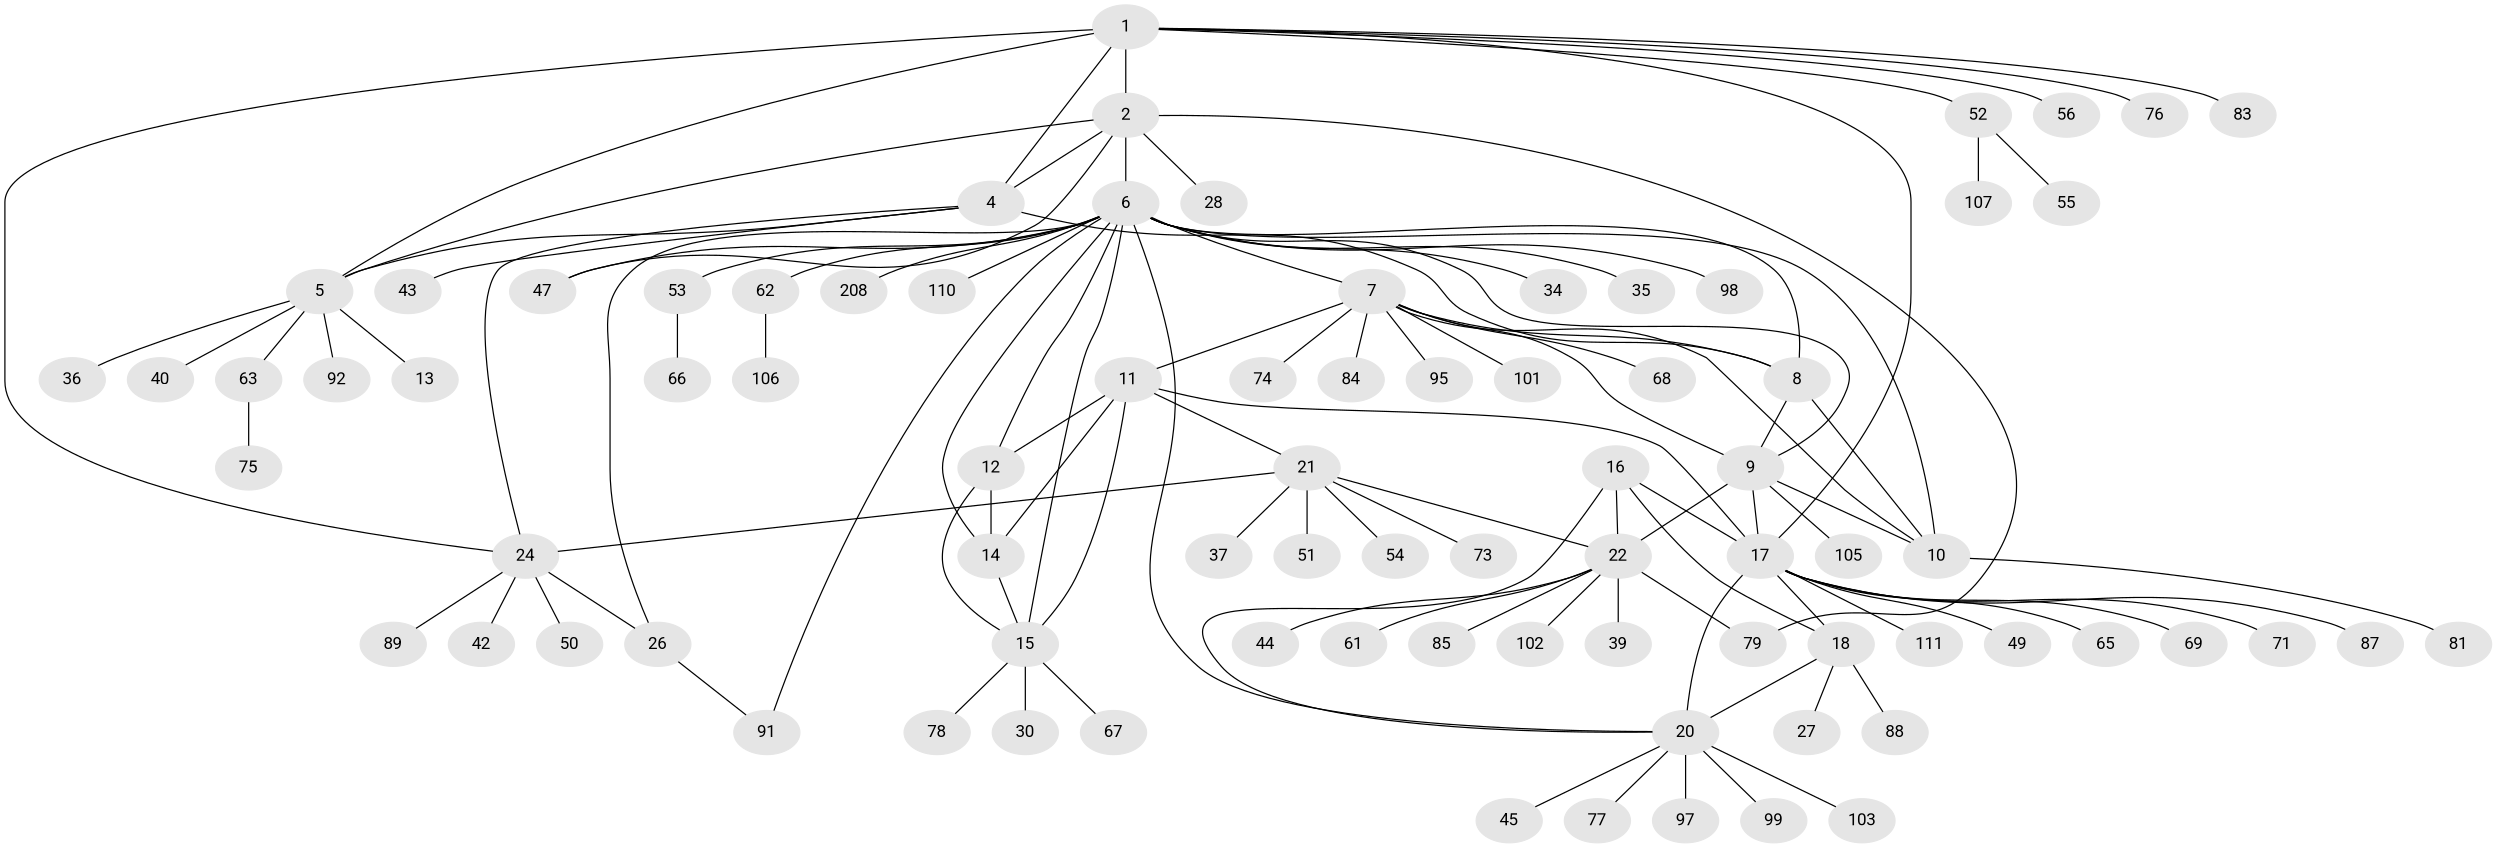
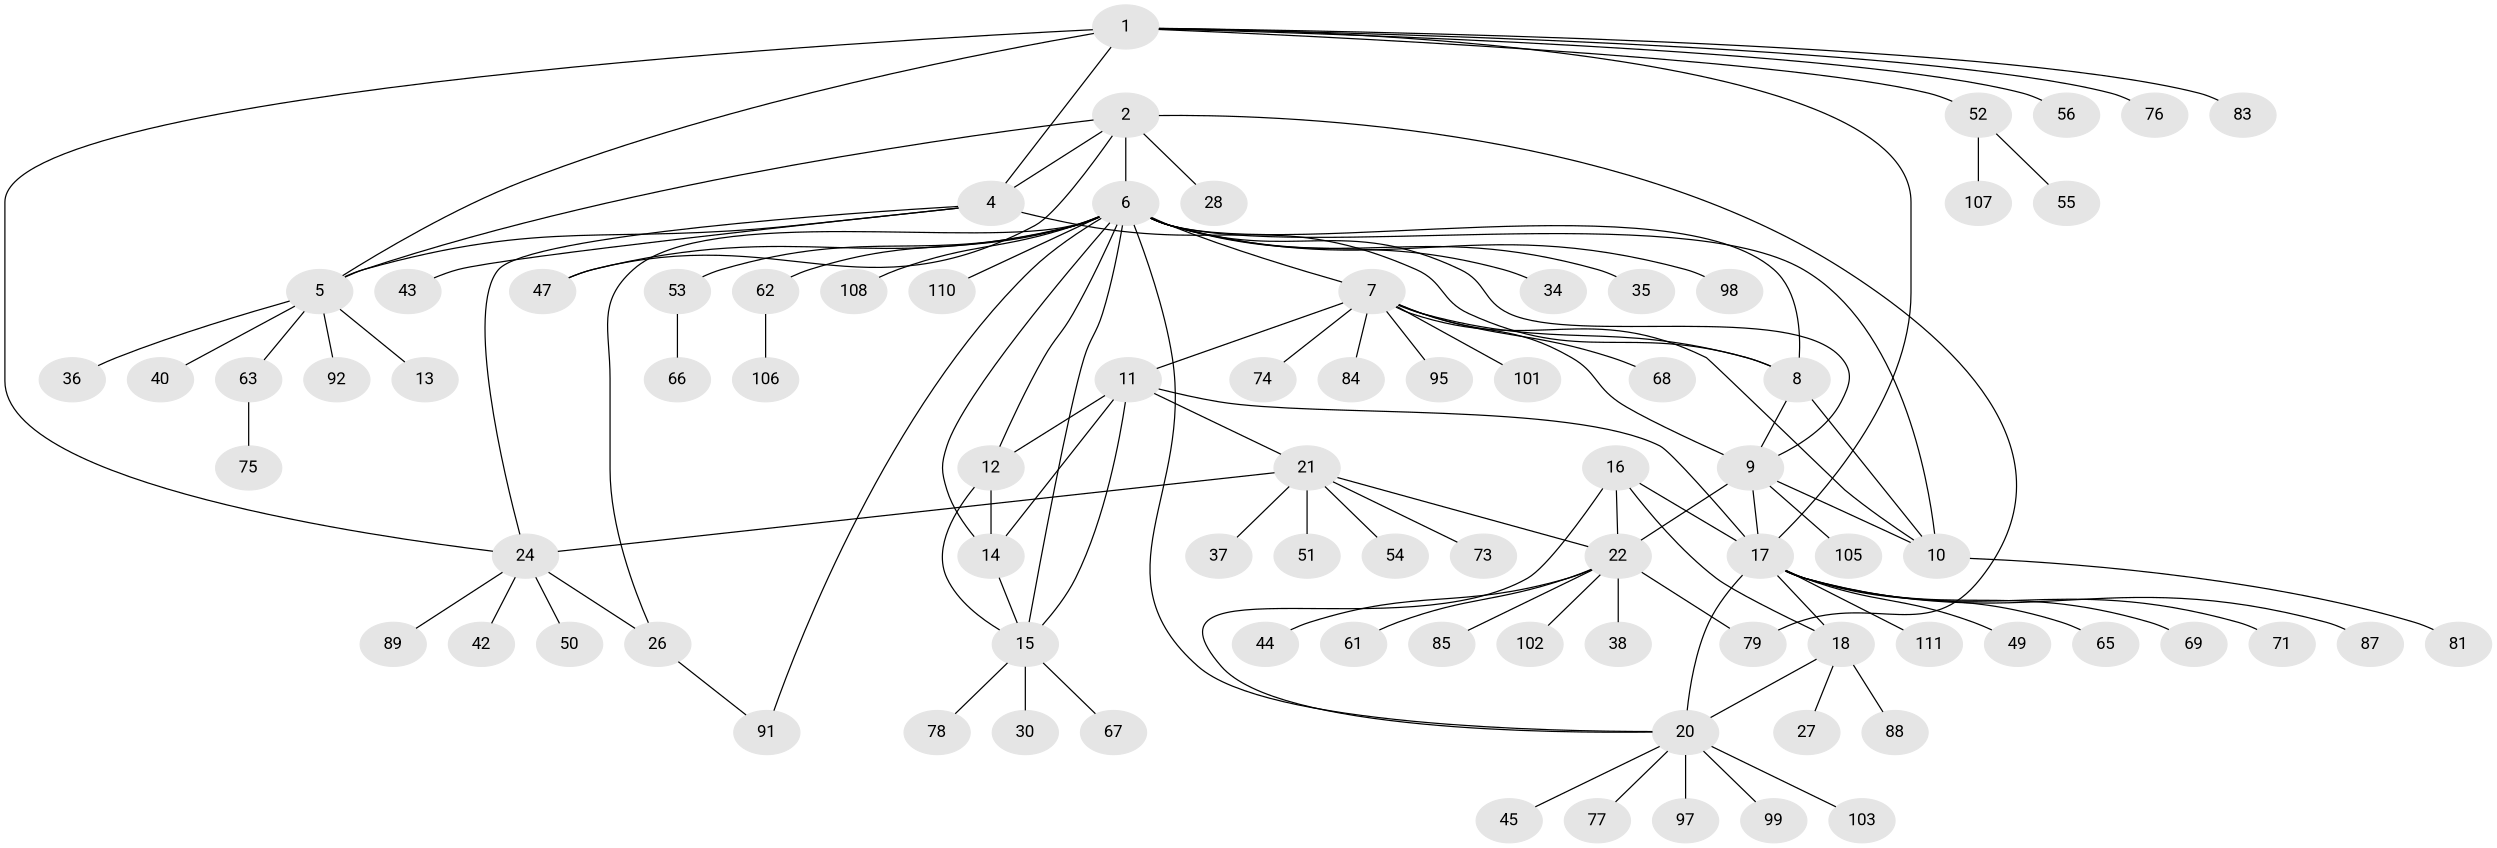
  graph {
    fontname=Roboto
    node [color=gray90 fontname=Roboto style=filled]
    edge [fontname=Roboto]
    1 [super="+4"]
    2 [super="+57"]
    n3 [label=4 super="+64"]
    5 [super="+100"]
    17 [super="+19"]
    24 [super="+25"]
    52 [super="+59"]
    56
    76
    83 [super="+90"]
    6 [super="+13"]
    28 [super="+70"]
    47 [super="+112"]
    79
    8 [super="+96"]
    43
    n17 [label=13 super="+60"]
    36
    40
    63
    92
    20 [super="+94"]
    18 [super="+38"]
    49
    65
    69 [super="+72"]
    71
    87
    111
    26
    42 [super="+93"]
    50
    89
    107
    55
    7 [super="+86"]
    9 [super="+46"]
    10 [super="+80"]
    12 [super="+82"]
    14 [super="+32"]
    15 [super="+29"]
    34 [super="+48"]
    35
    53 [super="+104"]
    62
    91
    98
-   108 [label=208]
+   108
    110
    75
    11
    68
    74
    84
    95
    101
    22 [super="+23"]
    105
    81
    21 [super="+31"]
    30
    67
    78
    45
    77
    97
    99
    103
    66 [super="+109"]
    106
-   39
+   39 [label=38]
    44
    61
    85
    102
    37
    51
    54
    73
    16 [super="+58"]
    27
    88
-   1 -- 2 [weight=2]
    1 -- n3 [weight=2]
    1 -- 5 [weight=2]
    1 -- 17
    1 -- 24
    1 -- 52
    1 -- 56
    1 -- 76
    1 -- 83
    2 -- n3
    2 -- 5
    2 -- 6 [weight=2]
    2 -- 28
    2 -- 47
    2 -- 79
    n3 -- 5
    n3 -- 24
    n3 -- 8
    n3 -- 43
    5 -- n17
    5 -- 36
    5 -- 40
    5 -- 63
    5 -- 92
    17 -- 20 [weight=2]
    17 -- 18 [weight=2]
    17 -- 49
    17 -- 65
    17 -- 69
    17 -- 71
    17 -- 87
    17 -- 111
    24 -- 26
    24 -- 42
    24 -- 50
    24 -- 89
    52 -- 107
    52 -- 55
    6 -- 47
    6 -- 8
    6 -- 20
    6 -- 26
    6 -- 7
    6 -- 9
    6 -- 10
    6 -- 12
    6 -- 14
    6 -- 15
    6 -- 34 [weight=2]
    6 -- 35
    6 -- 53
    6 -- 62
    6 -- 91
    6 -- 98
    6 -- 108
    6 -- 110
    8 -- 9
    8 -- 10
    63 -- 75
    20 -- 45
    20 -- 77
    20 -- 97
    20 -- 99
    20 -- 103
    18 -- 20
    18 -- 27
    18 -- 88
    26 -- 91
    7 -- 8
    7 -- 9
    7 -- 10
    7 -- 11
    7 -- 68
    7 -- 74
    7 -- 84
    7 -- 95
    7 -- 101
    9 -- 17
    9 -- 10
    9 -- 22
    9 -- 105
    10 -- 81
    12 -- 14
    12 -- 15
    14 -- 15
    15 -- 30
    15 -- 67
    15 -- 78
    53 -- 66
    62 -- 106
    11 -- 17
    11 -- 12
    11 -- 14
    11 -- 15
    11 -- 21
    22 -- 79
    22 -- 39
    22 -- 44
    22 -- 61
    22 -- 85
    22 -- 102
    21 -- 24 [weight=2]
    21 -- 22 [weight=2]
    21 -- 37
    21 -- 51
    21 -- 54
    21 -- 73
    16 -- 17 [weight=2]
    16 -- 20
    16 -- 18
    16 -- 22
  }
